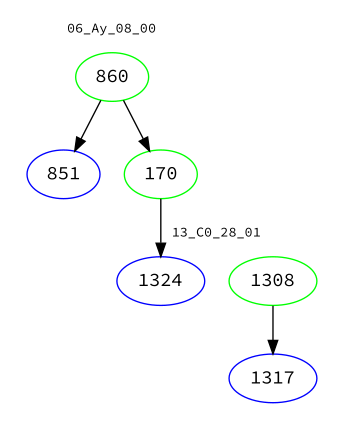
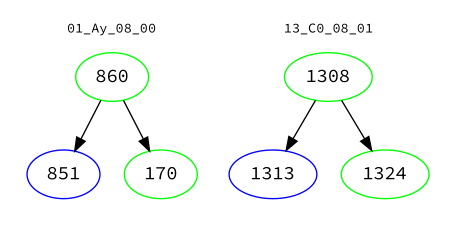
  digraph {
    fontname="Source Code Pro"
    node [color=green fontname="Source Code Pro"]
    edge [color=black fontname="Source Code Pro"]
    n1 [label=860]
    n2 [color=blue label=851]
    n3 [label=170]
    n4 [label=1308]
-   n5 [color=blue label=1317]
-   n6 [color=blue label=1324]
+   n5 [color=blue label=1313]
+   n6 [label=1324]
    subgraph cluster_1 {
      color=white
      fontsize=10
-     label="06_Ay_08_00"
+     label="01_Ay_08_00"
      n1
      n2
      n3
    }
    subgraph cluster_2 {
      color=white
      fontsize=10
-     label="13_C0_28_01"
+     label="13_C0_08_01"
      n4
      n5
      n6
    }
    n1 -> n2
    n1 -> n3
    n4 -> n5
-   n3 -> n6
+   n4 -> n6
  }
